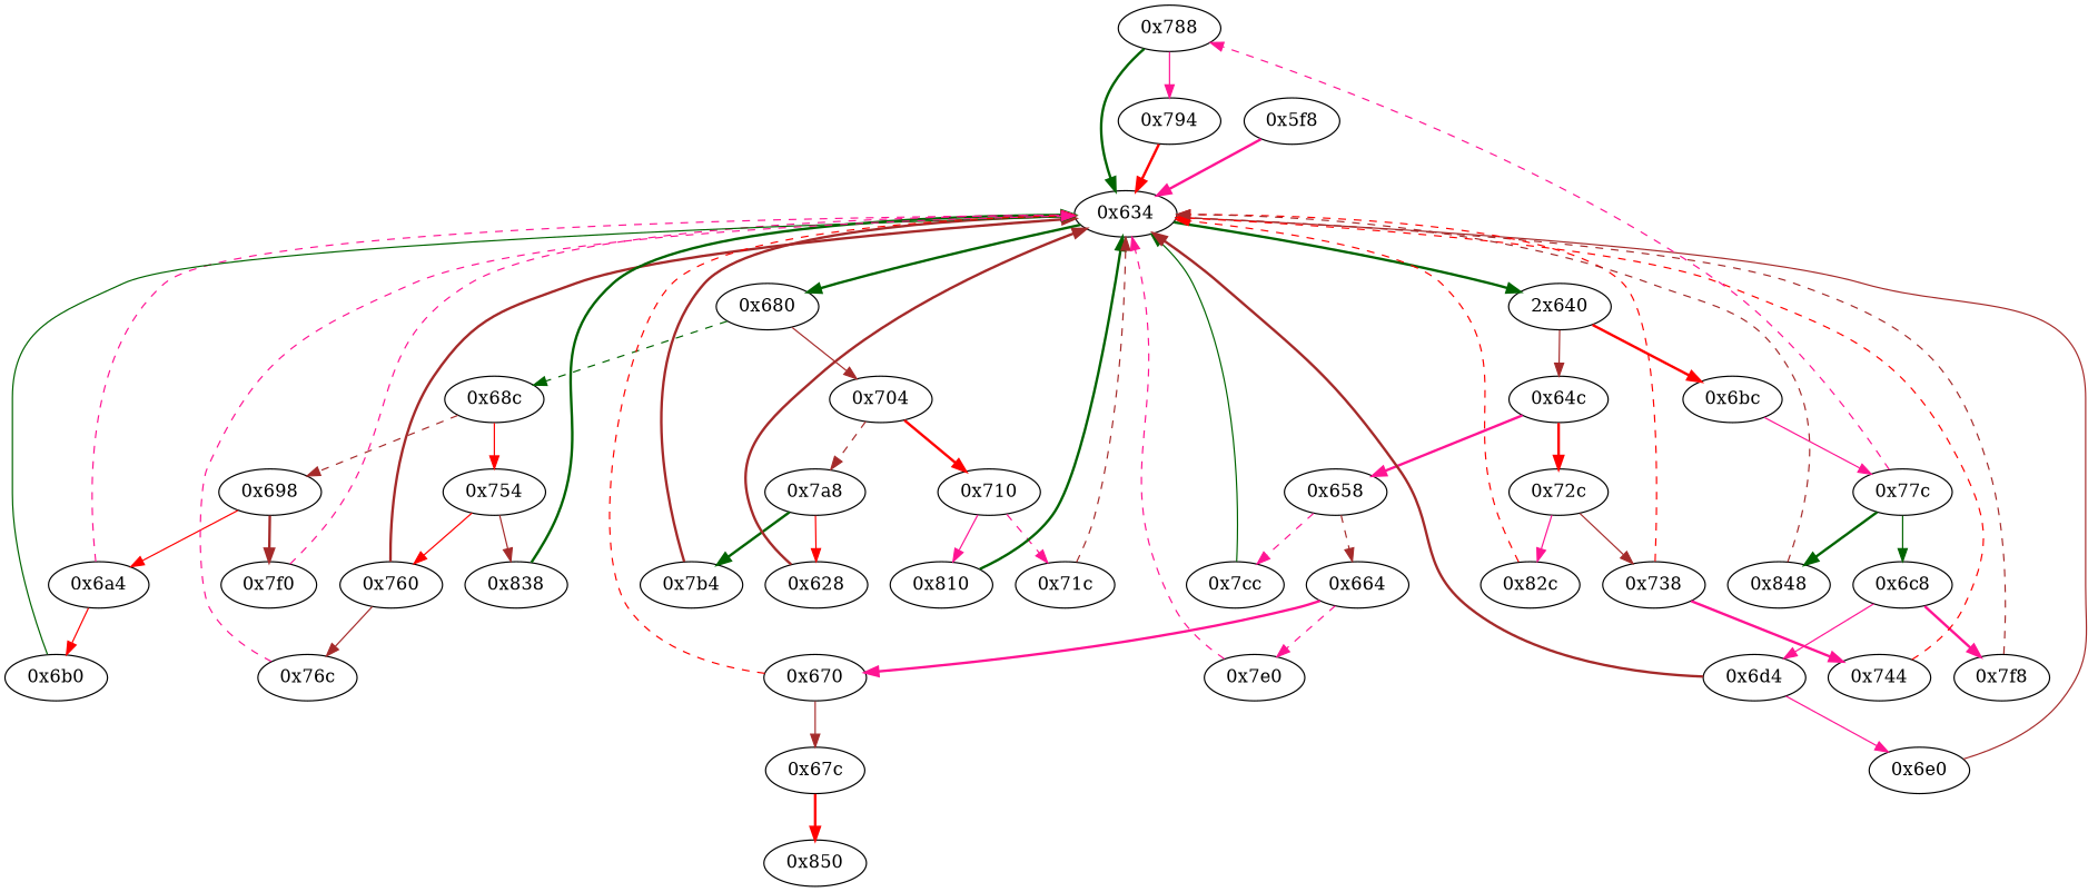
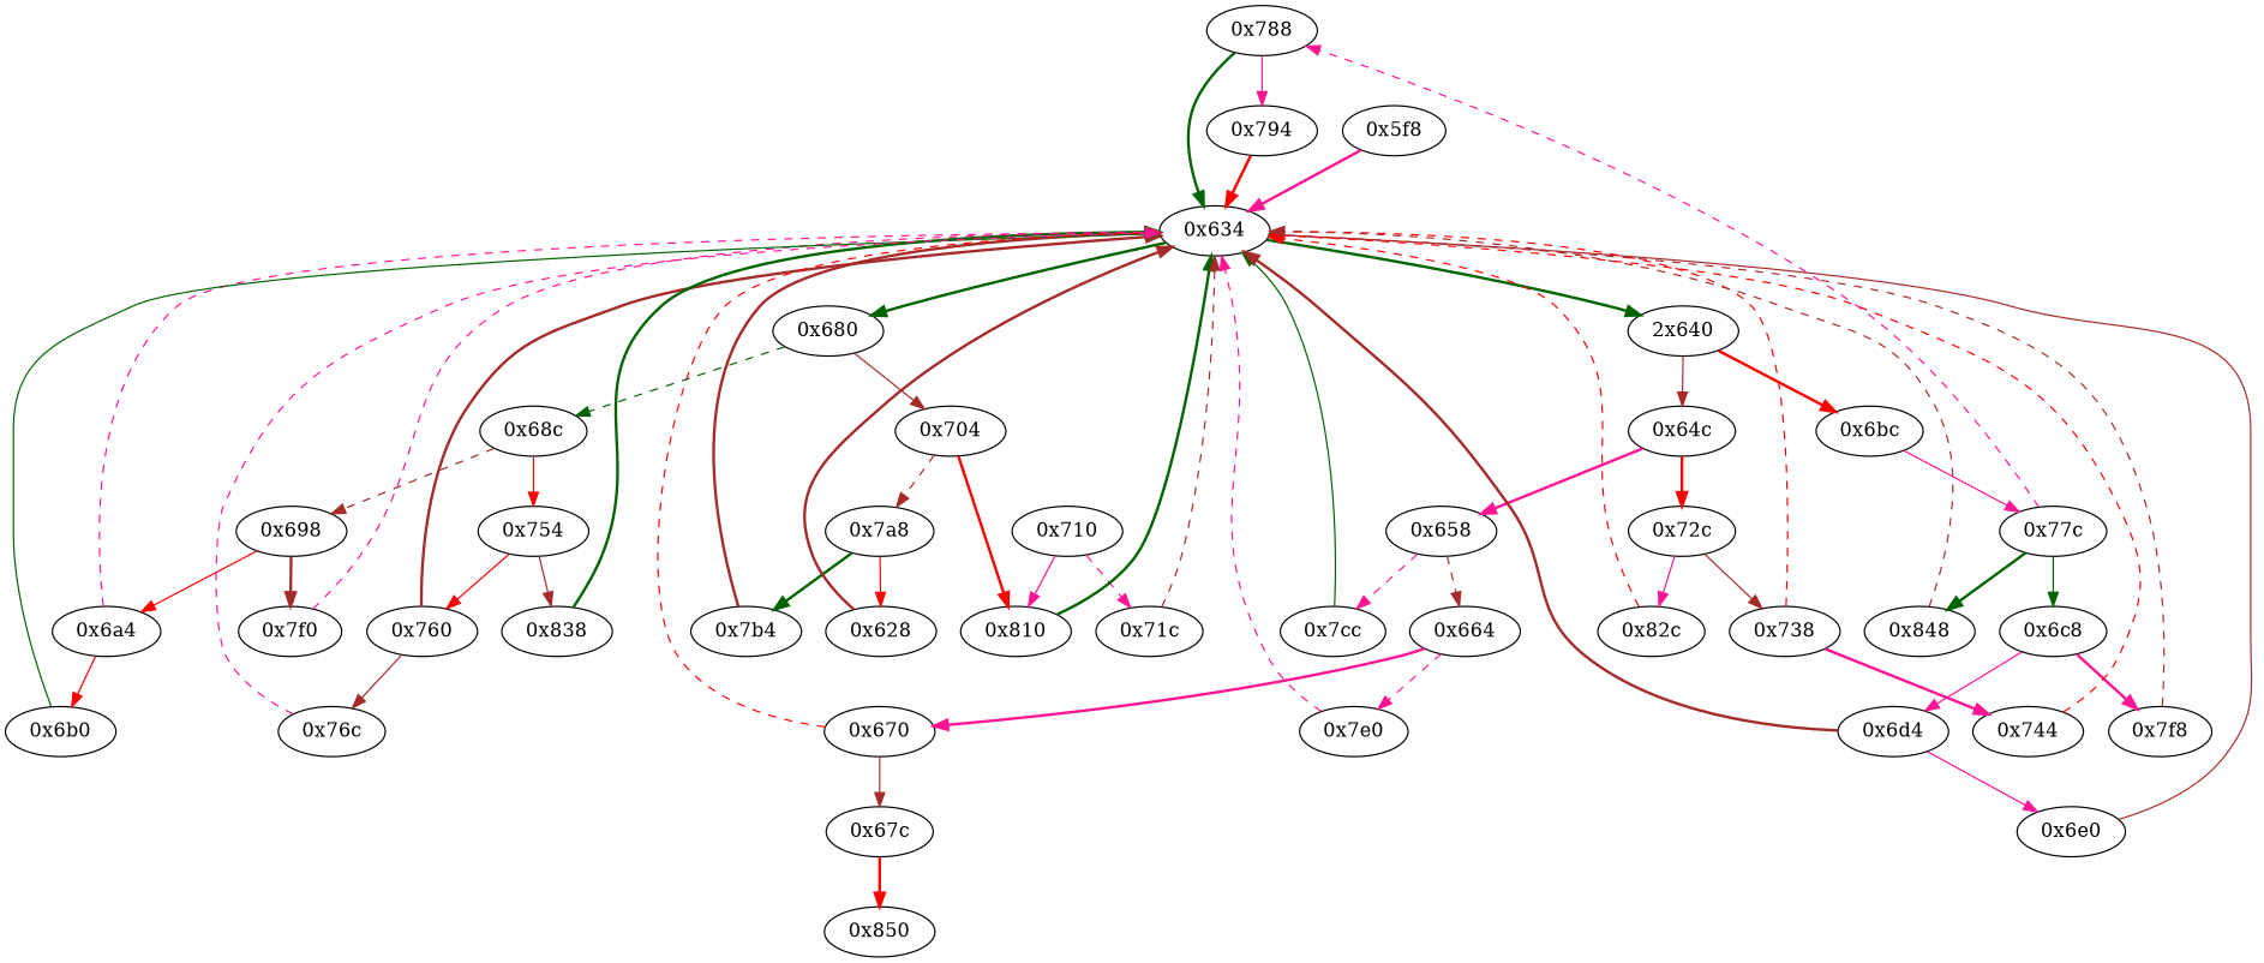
  strict digraph {
    node [opcode="[u'ldr', u'cmp', u'b']"]
    edge [color=deeppink style=bold]
    "0x788"
    "0x634"
    "0x794" [opcode="[u'ldr', u'ldrb', u'strb', u'ldr', u'b']"]
    "0x680"
    n5 [label="2x640"]
    "0x704"
    "0x68c"
    "0x64c"
    "0x6bc"
    "0x7a8"
    "0x710"
    "0x754"
    "0x698"
    "0x7b4" [opcode="[u'ldrb', u'ldr', u'ldr', u'cmp', u'mov', u'b']"]
    "0x628" [opcode="[u'ldr', u'cmp', u'mov']"]
    "0x810" [opcode="[u'ldr', u'ldr', u'smull', u'add', u'str', u'ldr', u'b']"]
    "0x71c" [opcode="[u'ldr', u'cmp', u'mov', u'b']"]
    "0x760"
    "0x838" [opcode="[u'ldr', u'strb', u'ldr', u'b']"]
    "0x6a4"
    "0x7f0" [opcode="[u'ldr', u'b']"]
    "0x6b0" [opcode="[u'ldrb', u'mov', u'b']"]
    "0x6e0" [opcode="[u'ldrb', u'str', u'ldr', u'cmp', u'mov', u'mov', u'strb', u'ldr', u'b']"]
    "0x7cc" [opcode="[u'ldr', u'lsl', u'str', u'ldr', u'b']"]
    "0x658"
    "0x664"
    "0x670"
    "0x7e0" [opcode="[u'ldr', u'strb', u'ldr', u'b']"]
    "0x67c" [opcode="[u'b']"]
    "0x850" [opcode="[u'mov', u'sub', u'pop']"]
    "0x6c8"
    "0x6d4"
    "0x7f8" [opcode="[u'ldr', u'ldr', u'and', u'cmp', u'mov', u'b']"]
    "0x738"
    "0x744" [opcode="[u'mov', u'bl', u'ldr', u'b']"]
    "0x76c" [opcode="[u'mov', u'bl', u'ldr', u'b']"]
    "0x72c"
    "0x77c"
    "0x82c" [opcode="[u'ldrb', u'mov', u'b']"]
    "0x848" [opcode="[u'ldr', u'b']"]
    "0x5f8" [opcode="[u'push', u'add', u'sub', u'mov', u'ldr', u'ldr', u'ldr', u'ldr', u'add', u'ldr', u'add', u'b']"]
    "0x788" -> "0x634" [color=darkgreen]
    "0x788" -> "0x794" [style=solid]
    "0x634" -> "0x680" [color=darkgreen]
    "0x634" -> n5 [color=darkgreen]
    "0x794" -> "0x634" [color=red]
    "0x680" -> "0x704" [color=brown style=solid]
    "0x680" -> "0x68c" [color=darkgreen style=dashed]
    n5 -> "0x64c" [color=brown style=solid]
    n5 -> "0x6bc" [color=red]
    "0x704" -> "0x7a8" [color=brown style=dashed]
-   "0x704" -> "0x710" [color=red]
+   "0x704" -> "0x810" [color=red]
    "0x68c" -> "0x754" [color=red style=solid]
    "0x68c" -> "0x698" [color=brown style=dashed]
    "0x64c" -> "0x658"
    "0x64c" -> "0x72c" [color=red]
    "0x6bc" -> "0x77c" [style=solid]
    "0x7a8" -> "0x7b4" [color=darkgreen]
    "0x7a8" -> "0x628" [color=red style=solid]
    "0x710" -> "0x810" [style=solid]
    "0x710" -> "0x71c" [style=dashed]
    "0x754" -> "0x760" [color=red style=solid]
    "0x754" -> "0x838" [color=brown style=solid]
    "0x698" -> "0x6a4" [color=red style=solid]
    "0x698" -> "0x7f0" [color=brown]
    "0x7b4" -> "0x634" [color=brown]
    "0x628" -> "0x634" [color=brown]
    "0x810" -> "0x634" [color=darkgreen]
    "0x71c" -> "0x634" [color=brown style=dashed]
    "0x760" -> "0x634" [color=brown]
    "0x760" -> "0x76c" [color=brown style=solid]
    "0x838" -> "0x634" [color=darkgreen]
    "0x6a4" -> "0x634" [style=dashed]
    "0x6a4" -> "0x6b0" [color=red style=solid]
    "0x7f0" -> "0x634" [style=dashed]
    "0x6b0" -> "0x634" [color=darkgreen style=solid]
    "0x6e0" -> "0x634" [color=brown style=solid]
    "0x7cc" -> "0x634" [color=darkgreen style=solid]
    "0x658" -> "0x7cc" [style=dashed]
    "0x658" -> "0x664" [color=brown style=dashed]
    "0x664" -> "0x670"
    "0x664" -> "0x7e0" [style=dashed]
    "0x670" -> "0x634" [color=red style=dashed]
    "0x670" -> "0x67c" [color=brown style=solid]
    "0x7e0" -> "0x634" [style=dashed]
    "0x67c" -> "0x850" [color=red]
    "0x6c8" -> "0x6d4" [style=solid]
    "0x6c8" -> "0x7f8"
    "0x6d4" -> "0x634" [color=brown]
    "0x6d4" -> "0x6e0" [style=solid]
    "0x7f8" -> "0x634" [color=brown style=dashed]
    "0x738" -> "0x634" [color=red style=dashed]
    "0x738" -> "0x744"
    "0x744" -> "0x634" [color=red style=dashed]
    "0x76c" -> "0x634" [style=dashed]
    "0x72c" -> "0x738" [color=brown style=solid]
    "0x72c" -> "0x82c" [style=solid]
    "0x77c" -> "0x788" [style=dashed]
    "0x77c" -> "0x6c8" [color=darkgreen style=solid]
    "0x77c" -> "0x848" [color=darkgreen]
    "0x82c" -> "0x634" [color=red style=dashed]
    "0x848" -> "0x634" [color=brown style=dashed]
    "0x5f8" -> "0x634"
  }
